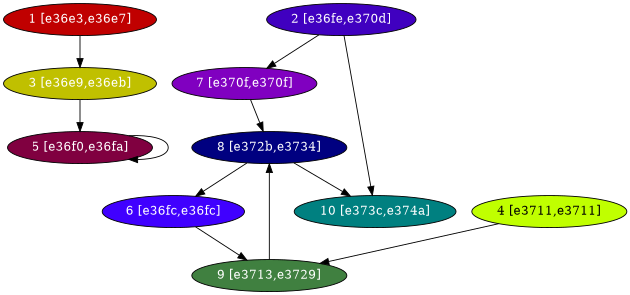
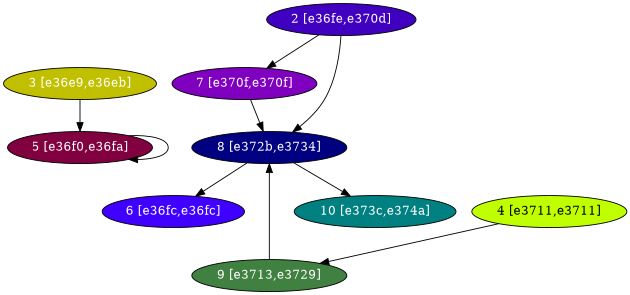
  digraph {
    node [fontcolor="#ffffff" shape=oval style=filled]
-   n1 [fillcolor="#C00000" label="1 [e36e3,e36e7]"]
    n2 [fillcolor="#C0C000" label="3 [e36e9,e36eb]"]
    n3 [fillcolor="#4000C0" label="2 [e36fe,e370d]"]
    n4 [fillcolor="#8000C0" label="7 [e370f,e370f]"]
    n5 [fillcolor="#000080" label="8 [e372b,e3734]"]
    n6 [fillcolor="#800040" label="5 [e36f0,e36fa]"]
    n7 [fillcolor="#C0FF00" fontcolor="#000000" label="4 [e3711,e3711]"]
    n8 [fillcolor="#408040" label="9 [e3713,e3729]"]
    n9 [fillcolor="#4000FF" label="6 [e36fc,e36fc]"]
    n10 [fillcolor="#008080" label="10 [e373c,e374a]"]
-   n1 -> n2
    n2 -> n6
    n3 -> n4
-   n3 -> n10
+   n3 -> n5
    n4 -> n5
    n5 -> n9
    n5 -> n10
    n6 -> n6
    n7 -> n8
    n8 -> n5
-   n9 -> n8
  }
